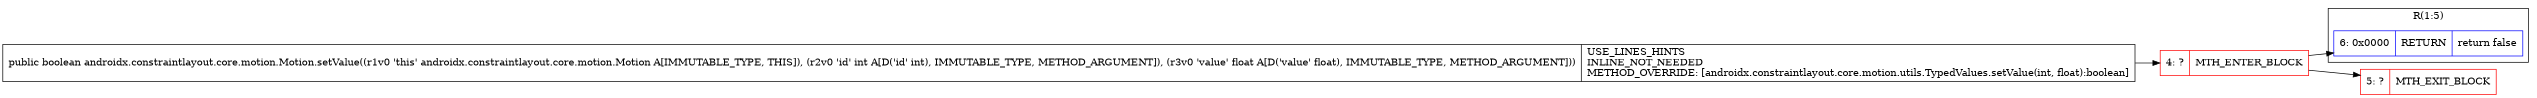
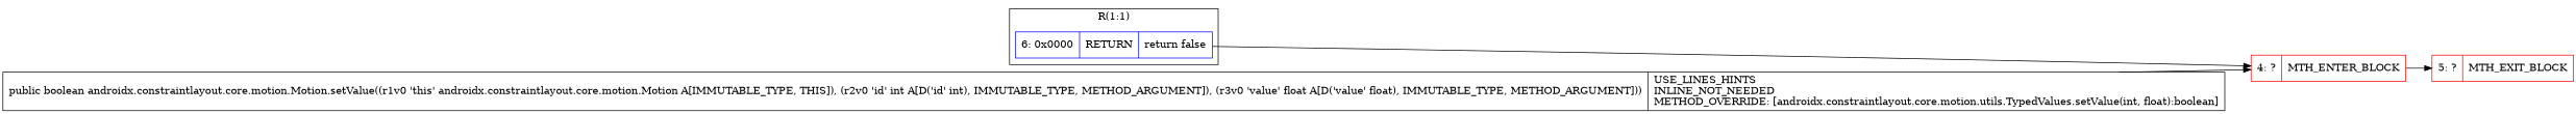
  digraph {
    rankdir=LR
    node [color=red shape=record]
    n1 [color=blue label="{6\:\ 0x0000|RETURN\l|return false\l}"]
    n2 [label="{5\:\ ?|MTH_EXIT_BLOCK\l}"]
    n3 [label="{4\:\ ?|MTH_ENTER_BLOCK\l}"]
    n4 [label="{public boolean androidx.constraintlayout.core.motion.Motion.setValue((r1v0 'this' androidx.constraintlayout.core.motion.Motion A[IMMUTABLE_TYPE, THIS]), (r2v0 'id' int A[D('id' int), IMMUTABLE_TYPE, METHOD_ARGUMENT]), (r3v0 'value' float A[D('value' float), IMMUTABLE_TYPE, METHOD_ARGUMENT]))  | USE_LINES_HINTS\lINLINE_NOT_NEEDED\lMETHOD_OVERRIDE: [androidx.constraintlayout.core.motion.utils.TypedValues.setValue(int, float):boolean]\l}" color=""]
    subgraph cluster_1 {
-     label="R(1:5)"
+     label="R(1:1)"
      n1
    }
-   n3 -> n1
+   n1 -> n3
    n3 -> n2
    n4 -> n3
  }
